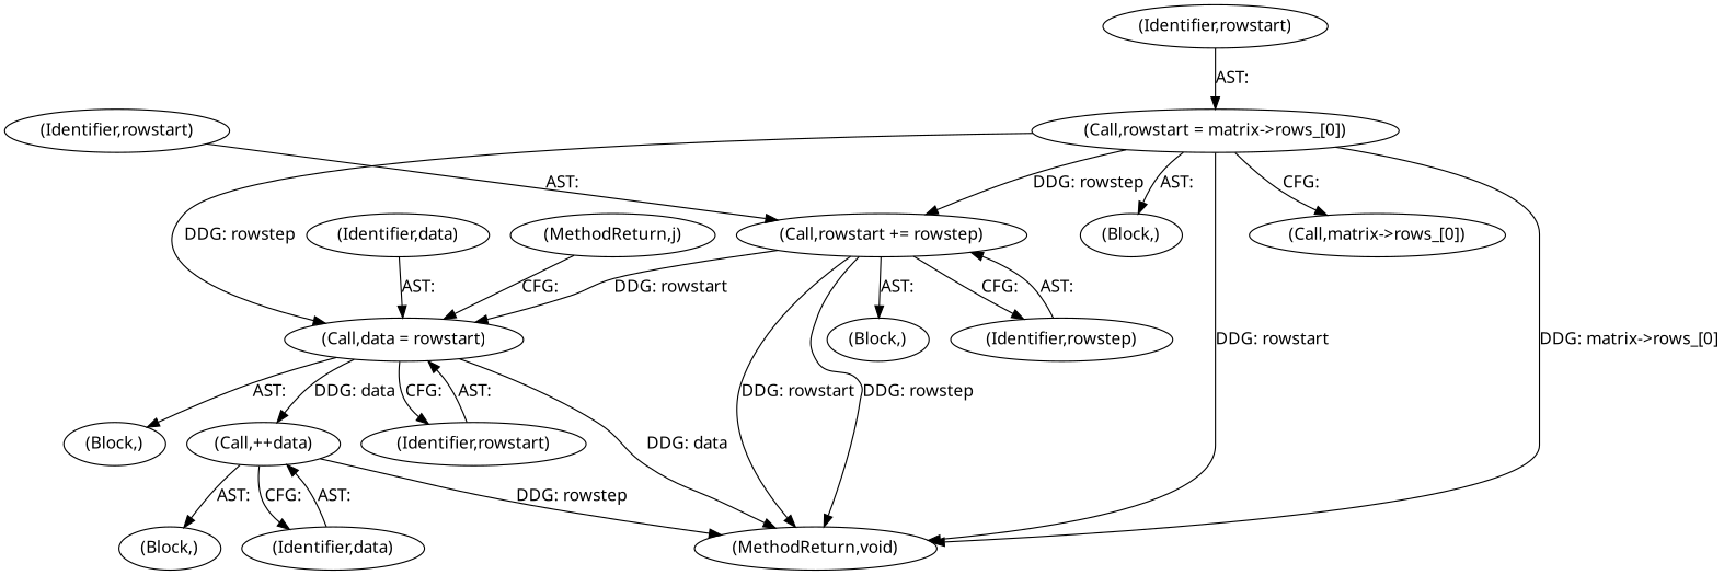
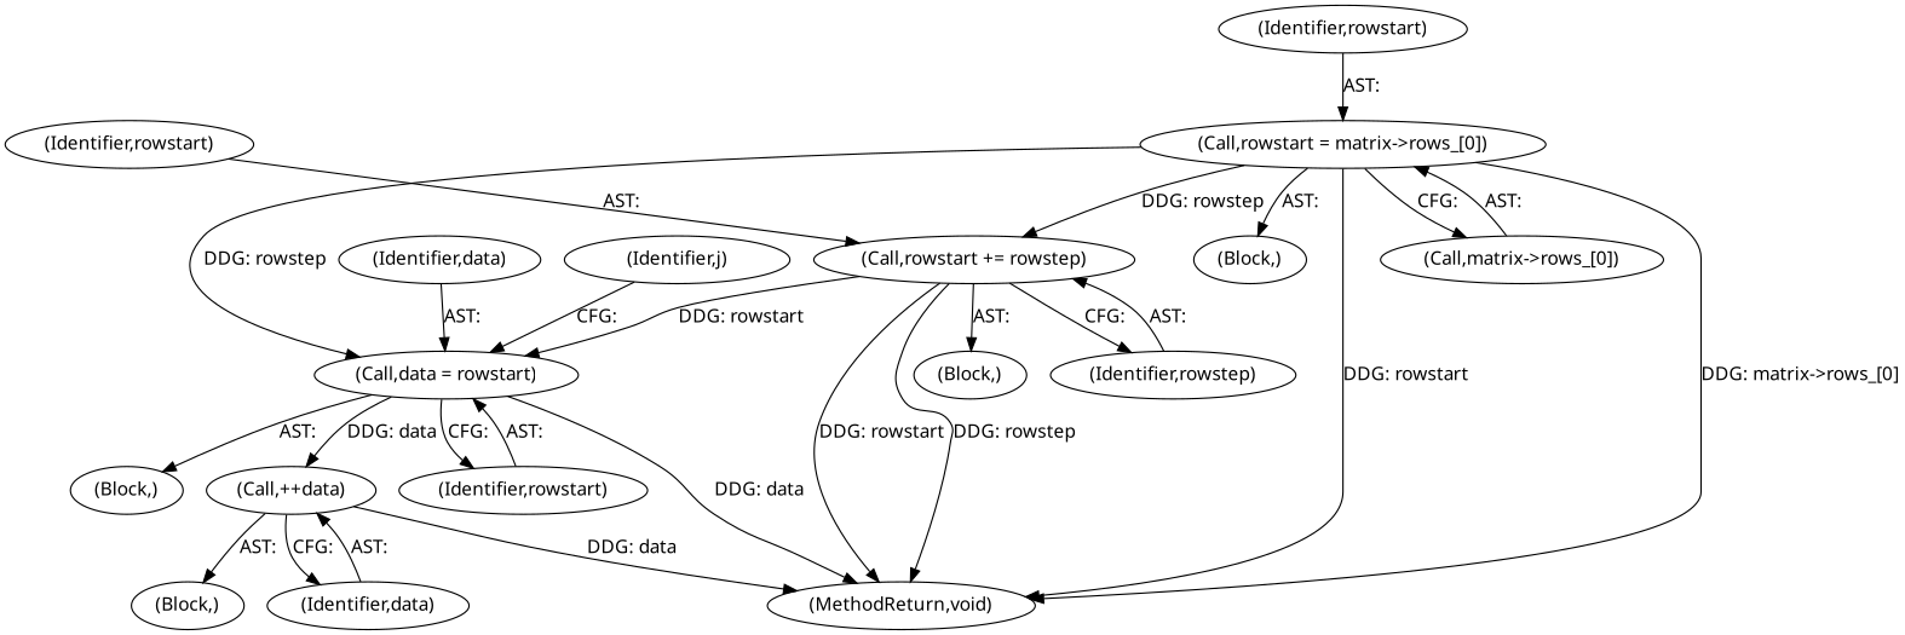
  digraph {
    fontname="Noto Sans"
    node [fontname="Noto Sans"]
    edge [fontname="Noto Sans"]
    n1 [label="(Call,rowstart = matrix->rows_[0])"]
    n2 [label="(Call,rowstart += rowstep)"]
    n3 [label="(Call,data = rowstart)"]
    n4 [label="(MethodReturn,void)"]
    n5 [label="(Block,)"]
    n6 [label="(Call,matrix->rows_[0])"]
    n7 [label="(Block,)"]
    n8 [label="(Identifier,rowstep)"]
    n9 [label="(Call,++data)"]
    n10 [label="(Block,)"]
    n11 [label="(Identifier,rowstart)"]
    n12 [label="(Identifier,data)"]
    n13 [label="(Block,)"]
    n14 [label="(Identifier,data)"]
    n15 [label="(Identifier,rowstart)"]
    n16 [label="(Identifier,rowstart)"]
-   n17 [label="(MethodReturn,j)"]
+   n17 [label="(Identifier,j)"]
    n1 -> n2 [label="DDG: rowstep"]
    n1 -> n3 [label="DDG: rowstep"]
    n1 -> n4 [label="DDG: rowstart"]
    n1 -> n4 [label="DDG: matrix->rows_[0]"]
    n1 -> n5 [label="AST: "]
    n1 -> n6 [label="CFG: "]
    n2 -> n3 [label="DDG: rowstart"]
    n2 -> n4 [label="DDG: rowstep"]
    n2 -> n4 [label="DDG: rowstart"]
    n2 -> n7 [label="AST: "]
    n2 -> n8 [label="CFG: "]
    n3 -> n4 [label="DDG: data"]
    n3 -> n9 [label="DDG: data"]
    n3 -> n10 [label="AST: "]
    n3 -> n11 [label="CFG: "]
+   n6 -> n1 [label="AST: "]
    n8 -> n2 [label="AST: "]
-   n9 -> n4 [label="DDG: rowstep"]
+   n9 -> n4 [label="DDG: data"]
    n9 -> n12 [label="CFG: "]
    n9 -> n13 [label="AST: "]
    n11 -> n3 [label="AST: "]
    n12 -> n9 [label="AST: "]
    n14 -> n3 [label="AST: "]
    n15 -> n2 [label="AST: "]
    n16 -> n1 [label="AST: "]
    n17 -> n3 [label="CFG: "]
  }
